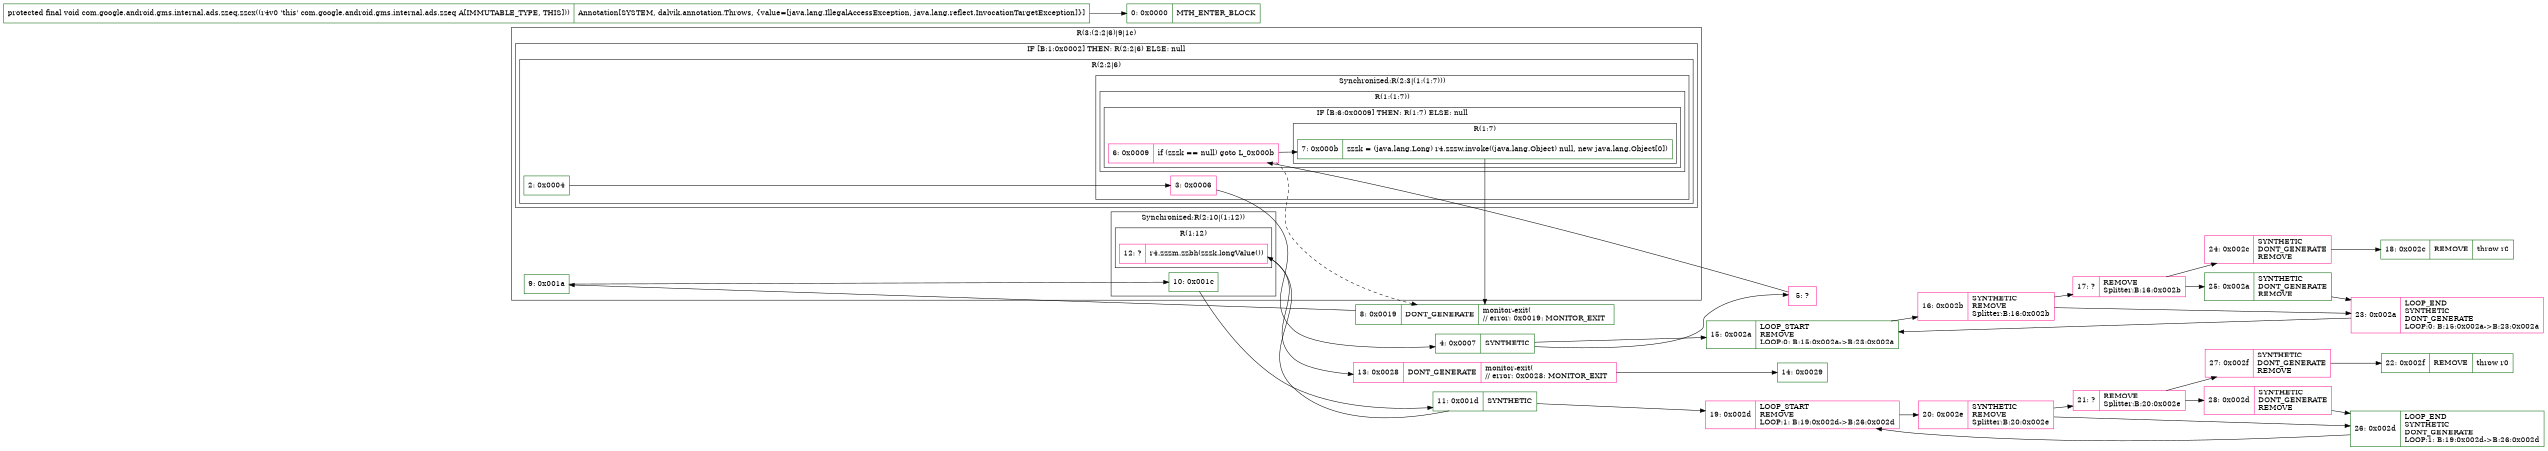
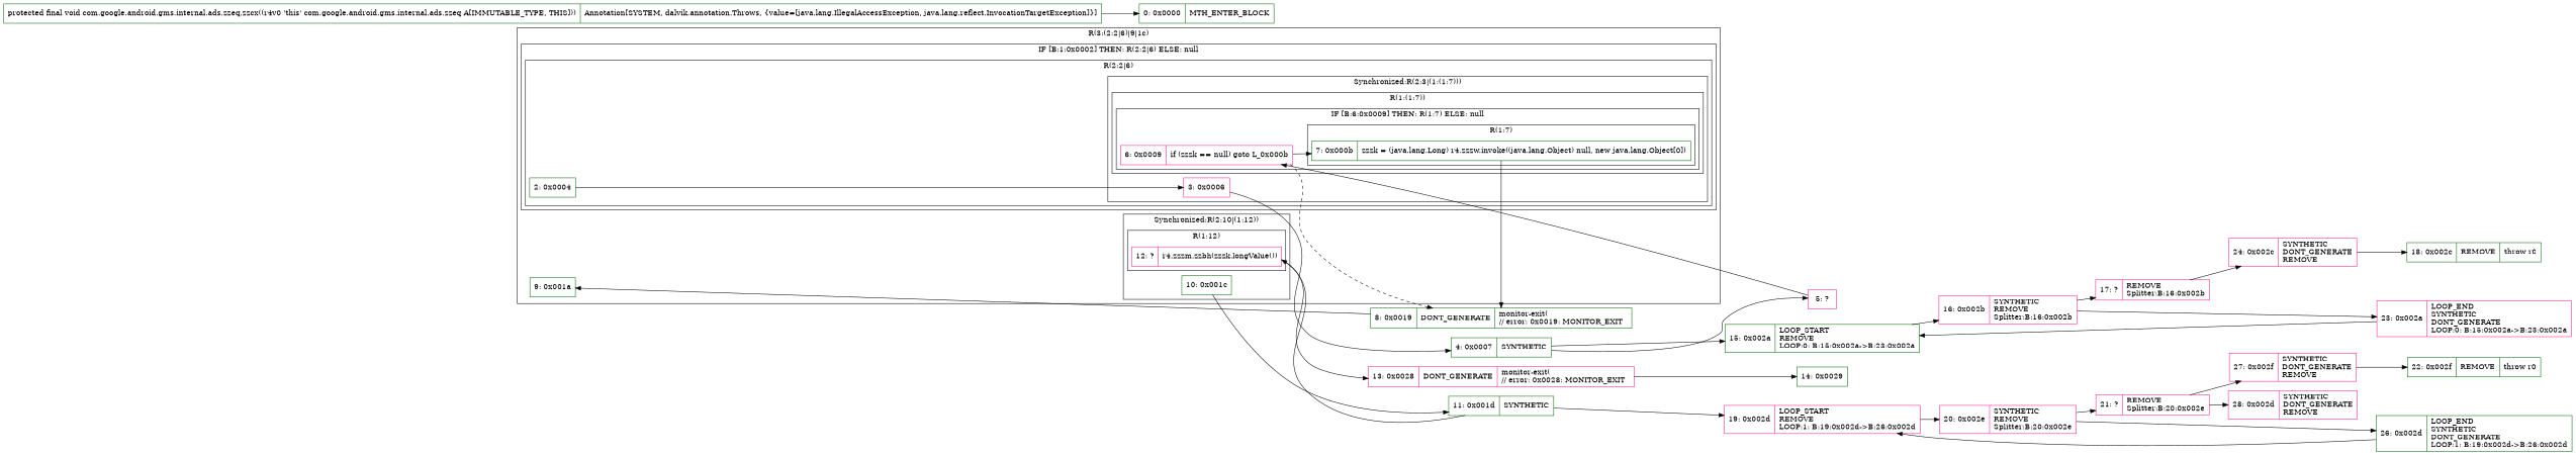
  digraph {
    rankdir=LR
    node [color=darkgreen shape=record]
    n1 [label="{7\:\ 0x000b|zzzk = (java.lang.Long) r4.zzzw.invoke((java.lang.Object) null, new java.lang.Object[0])\l}"]
    n2 [color=deeppink label="{6\:\ 0x0009|if (zzzk == null) goto L_0x000b\l}"]
    n3 [color=deeppink label="{3\:\ 0x0006}"]
    n4 [label="{2\:\ 0x0004}"]
    n5 [color=deeppink label="{12\:\ ?|r4.zzzm.zzbh(zzzk.longValue())\l}"]
    n6 [label="{10\:\ 0x001c}"]
    n7 [label="{9\:\ 0x001a}"]
    n8 [label="{8\:\ 0x0019|DONT_GENERATE\l|monitor\-exit(\l\/\/ error: 0x0019: MONITOR_EXIT  \l}"]
    n9 [label="{4\:\ 0x0007|SYNTHETIC\l}"]
    n10 [color=deeppink label="{13\:\ 0x0028|DONT_GENERATE\l|monitor\-exit(\l\/\/ error: 0x0028: MONITOR_EXIT  \l}"]
    n11 [label="{11\:\ 0x001d|SYNTHETIC\l}"]
    n12 [color=deeppink label="{5\:\ ?}"]
    n13 [label="{15\:\ 0x002a|LOOP_START\lREMOVE\lLOOP:0: B:15:0x002a\-\>B:23:0x002a\l}"]
    n14 [color=deeppink label="{19\:\ 0x002d|LOOP_START\lREMOVE\lLOOP:1: B:19:0x002d\-\>B:26:0x002d\l}"]
    n15 [label="{14\:\ 0x0029}"]
    n16 [label="{0\:\ 0x0000|MTH_ENTER_BLOCK\l}"]
    n17 [color=deeppink label="{16\:\ 0x002b|SYNTHETIC\lREMOVE\lSplitter:B:16:0x002b\l}"]
    n18 [color=deeppink label="{20\:\ 0x002e|SYNTHETIC\lREMOVE\lSplitter:B:20:0x002e\l}"]
    n19 [color=deeppink label="{17\:\ ?|REMOVE\lSplitter:B:16:0x002b\l}"]
    n20 [color=deeppink label="{23\:\ 0x002a|LOOP_END\lSYNTHETIC\lDONT_GENERATE\lLOOP:0: B:15:0x002a\-\>B:23:0x002a\l}"]
    n21 [color=deeppink label="{24\:\ 0x002c|SYNTHETIC\lDONT_GENERATE\lREMOVE\l}"]
-   n22 [label="{25\:\ 0x002a|SYNTHETIC\lDONT_GENERATE\lREMOVE\l}"]
    n23 [label="{18\:\ 0x002c|REMOVE\l|throw r0\l}"]
    n24 [color=deeppink label="{21\:\ ?|REMOVE\lSplitter:B:20:0x002e\l}"]
    n25 [label="{26\:\ 0x002d|LOOP_END\lSYNTHETIC\lDONT_GENERATE\lLOOP:1: B:19:0x002d\-\>B:26:0x002d\l}"]
    n26 [color=deeppink label="{27\:\ 0x002f|SYNTHETIC\lDONT_GENERATE\lREMOVE\l}"]
    n27 [color=deeppink label="{28\:\ 0x002d|SYNTHETIC\lDONT_GENERATE\lREMOVE\l}"]
    n28 [label="{22\:\ 0x002f|REMOVE\l|throw r0\l}"]
    n29 [label="{protected final void com.google.android.gms.internal.ads.zzeq.zzcx((r4v0 'this' com.google.android.gms.internal.ads.zzeq A[IMMUTABLE_TYPE, THIS]))  | Annotation[SYSTEM, dalvik.annotation.Throws, \{value=[java.lang.IllegalAccessException, java.lang.reflect.InvocationTargetException]\}]\l}"]
    subgraph cluster_1 {
      label="R(3:(2:2|6)|9|1c)"
      n7
      subgraph cluster_2 {
        label="IF [B:1:0x0002] THEN: R(2:2|6) ELSE: null"
        subgraph cluster_3 {
          label="R(2:2|6)"
          n4
          subgraph cluster_4 {
            label="Synchronized:R(2:3|(1:(1:7)))"
            n3
            subgraph cluster_5 {
              label="R(1:(1:7))"
              subgraph cluster_6 {
                label="IF [B:6:0x0009] THEN: R(1:7) ELSE: null"
                n2
                subgraph cluster_7 {
                  label="R(1:7)"
                  n1
                }
              }
            }
          }
        }
      }
      subgraph cluster_8 {
        label="Synchronized:R(2:10|(1:12))"
        n6
        subgraph cluster_9 {
          label="R(1:12)"
          n5
        }
      }
    }
    n1 -> n8
    n2 -> n1
    n2 -> n8 [style=dashed]
    n3 -> n9
    n4 -> n3
    n5 -> n10
    n6 -> n11
-   n7 -> n6
    n8 -> n7
    n9 -> n12
    n9 -> n13
    n10 -> n15
    n11 -> n5
    n11 -> n14
    n12 -> n2
    n13 -> n17
    n14 -> n18
    n17 -> n19
    n17 -> n20
    n18 -> n24
    n18 -> n25
    n19 -> n21
-   n19 -> n22
    n20 -> n13
    n21 -> n23
-   n22 -> n20
    n24 -> n26
    n24 -> n27
    n25 -> n14
    n26 -> n28
-   n27 -> n25
    n29 -> n16
  }
